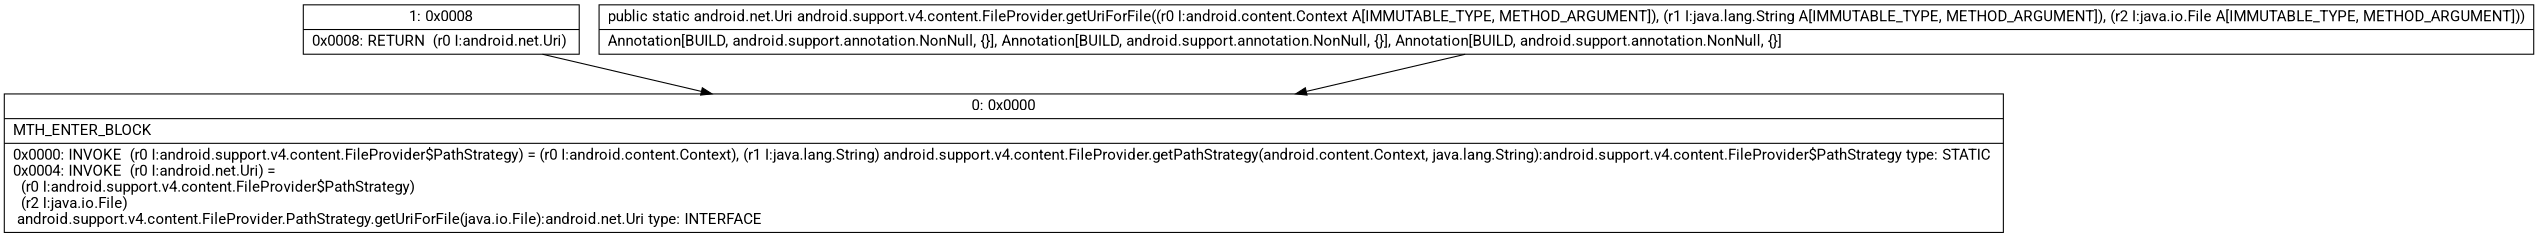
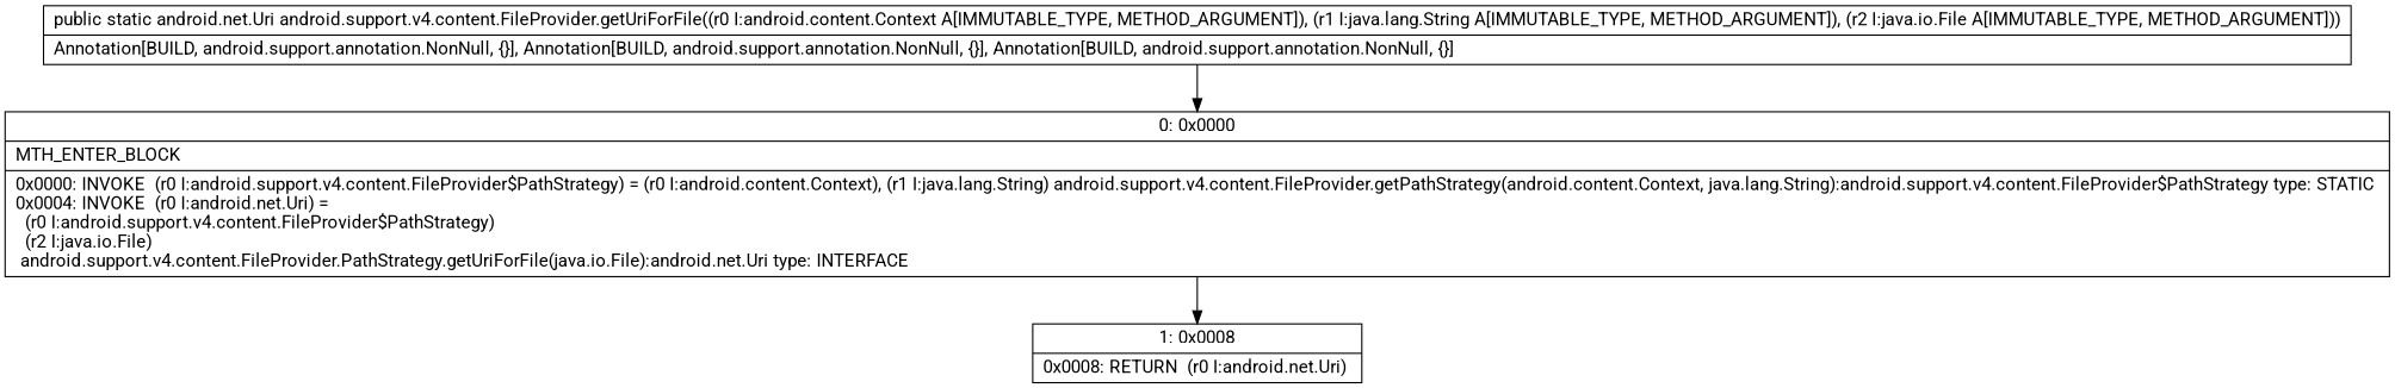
  digraph {
    fontname=Roboto
    node [shape=record fontname=Roboto]
    edge [fontname=Roboto]
    n1 [label="{0\:\ 0x0000|MTH_ENTER_BLOCK\l|0x0000: INVOKE  (r0 I:android.support.v4.content.FileProvider$PathStrategy) = (r0 I:android.content.Context), (r1 I:java.lang.String) android.support.v4.content.FileProvider.getPathStrategy(android.content.Context, java.lang.String):android.support.v4.content.FileProvider$PathStrategy type: STATIC \l0x0004: INVOKE  (r0 I:android.net.Uri) = \l  (r0 I:android.support.v4.content.FileProvider$PathStrategy)\l  (r2 I:java.io.File)\l android.support.v4.content.FileProvider.PathStrategy.getUriForFile(java.io.File):android.net.Uri type: INTERFACE \l}"]
    n2 [label="{1\:\ 0x0008|0x0008: RETURN  (r0 I:android.net.Uri) \l}"]
    n3 [label="{public static android.net.Uri android.support.v4.content.FileProvider.getUriForFile((r0 I:android.content.Context A[IMMUTABLE_TYPE, METHOD_ARGUMENT]), (r1 I:java.lang.String A[IMMUTABLE_TYPE, METHOD_ARGUMENT]), (r2 I:java.io.File A[IMMUTABLE_TYPE, METHOD_ARGUMENT]))  | Annotation[BUILD, android.support.annotation.NonNull, \{\}], Annotation[BUILD, android.support.annotation.NonNull, \{\}], Annotation[BUILD, android.support.annotation.NonNull, \{\}]\l}"]
-   n2 -> n1
+   n1 -> n2
    n3 -> n1
  }
